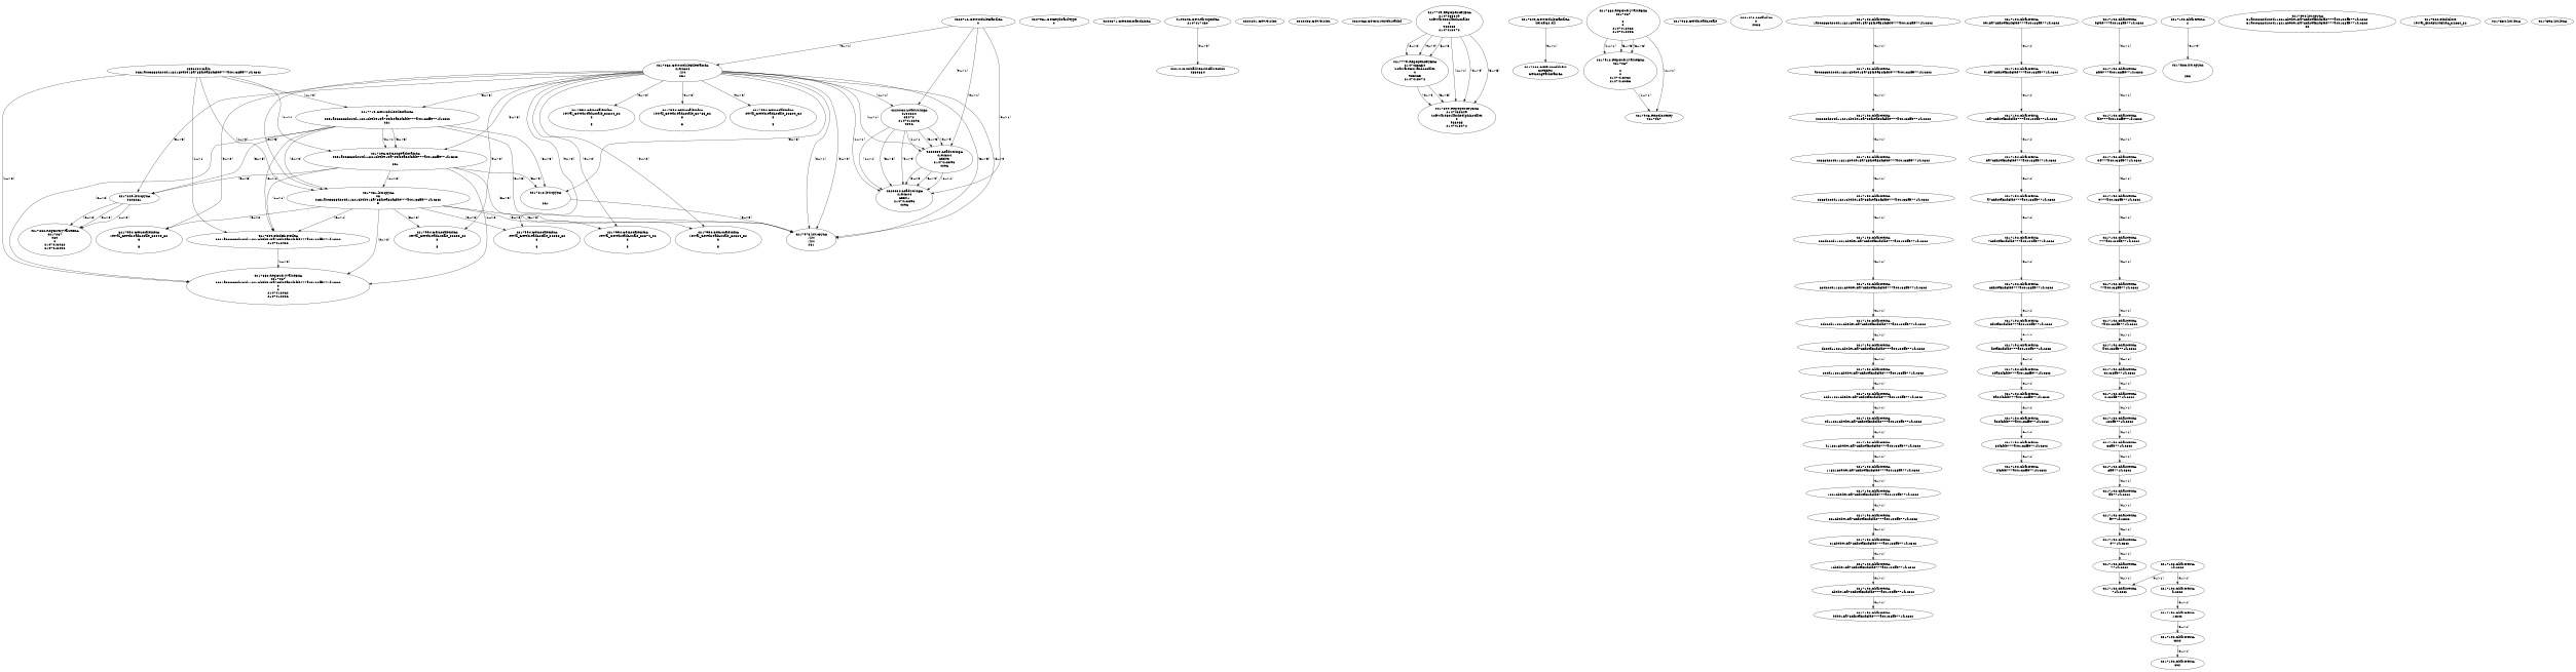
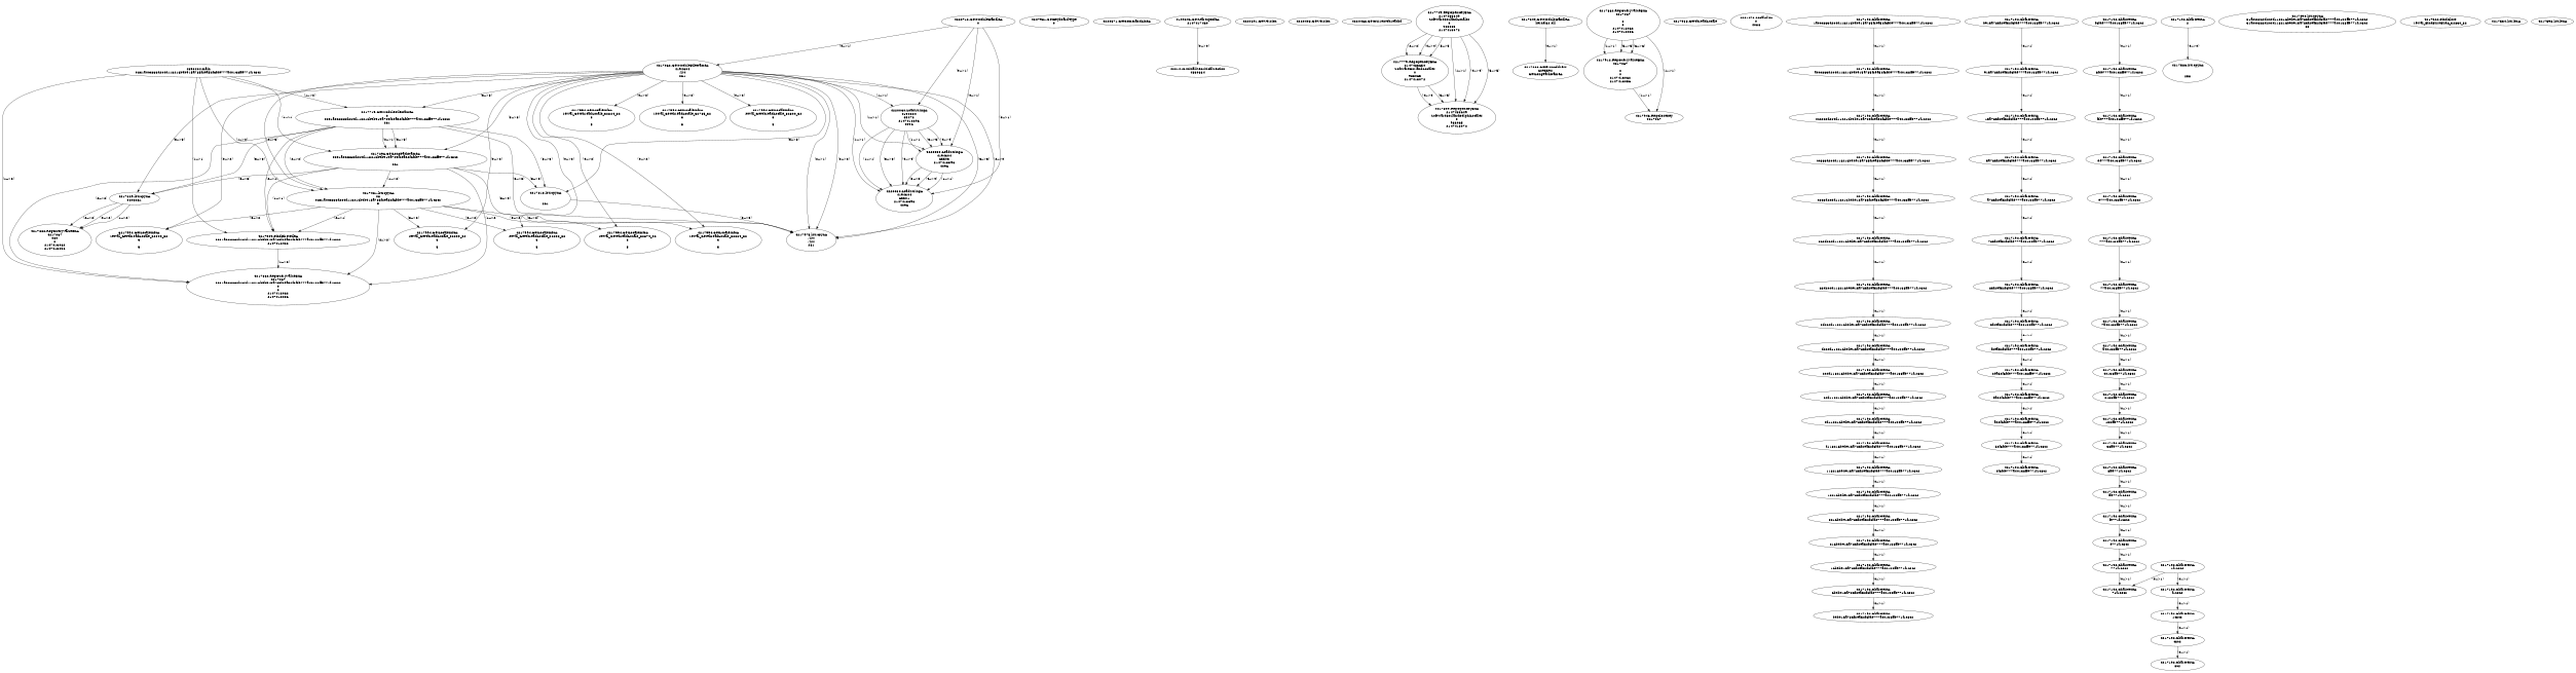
  digraph {
    n1 [label="4690404.main\n0831a0cc863d2c4d118216b9b915a785f2ea52f6fde777a40138ffe771f1c8c2"]
    n2 [label="4217719.GetModuleFileNameA\n0\n0831a0cc863d2c4d118216b9b915a785f2ea52f6fde777a40138ffe771f1c8c2\n261"]
    n3 [label="4217296.GetLongPathNameA\n0831a0cc863d2c4d118216b9b915a785f2ea52f6fde777a40138ffe771f1c8c2\n\n261"]
    n4 [label="4217431.lstrcpynA\n08\n0831a0cc863d2c4d118216b9b915a785f2ea52f6fde777a40138ffe771f1c8c2\n3"]
    n5 [label="4217509.FindFirstFileA\n0831a0cc863d2c4d118216b9b915a785f2ea52f6fde777a40138ffe771f1c8c2\n2147412422"]
    n6 [label="4217882.RegQueryValueExA\n4217067\n0831a0cc863d2c4d118216b9b915a785f2ea52f6fde777a40138ffe771f1c8c2\n0\n0\n2147413062\n2147413056"]
    n7 [label="4217318.lstrcpynA\n\n\n261"]
    n8 [label="4217975.lstrcpynA\n.ZM\n.ZM\n261"]
    n9 [label="4217639.lstrcpynA\n0808261"]
    n10 [label="6217994.GetLocaleInfoA\nretval_GetThreadLocale_32845_32\n3\n\n5"]
    n11 [label="4217994.GetLocaleInfoA\nretval_GetThreadLocale_32855_32\n3\n\n5"]
    n12 [label="4217994.GetLocaleInfoA\nretval_GetThreadLocale_32838_32\n3\n\n5"]
    n13 [label="4217994.GetLocaleInfoA\nretval_GetThreadLocale_32874_32\n3\n\n5"]
    n14 [label="4217994.GetLocaleInfoA\nretval_GetThreadLocale_32864_32\n3\n\n5"]
    n15 [label="4220712.GetModuleHandleA\n0"]
    n16 [label="4217062.GetModuleFileNameA\n4194304\n.ZM\n261"]
    n17 [label="4220030.LoadStringA\n4194304\n65472\n2147413396\n4096"]
    n18 [label="4220030.LoadStringA\n4194304\n65503\n2147413396\n4096"]
    n19 [label="4220030.LoadStringA\n4194304\n65501\n2147413396\n4096"]
    n20 [label="4217994.GetLocaleInfoA\nretval_GetThreadLocale_32824_32\n3\n\n5"]
    n21 [label="4217994.GetLocaleInfoA\nretval_GetThreadLocale_32785_32\n3\n\n5"]
    n22 [label="4217994.GetLocaleInfoA\nretval_GetThreadLocale_32800_32\n3\n\n5"]
    n23 [label="4207981.GetKeyboardType\n0"]
    n24 [label="4220371.GetCommandLineA\n"]
    n25 [label="4199246.GetStartupInfoA\n2147417460"]
    n26 [label="4201415.InitializeCriticalSection\n4830664"]
    n27 [label="4220391.GetVersion\n"]
    n28 [label="4220408.GetVersion\n"]
    n29 [label="4220468.GetCurrentThreadId\n"]
    n30 [label="4217882.RegQueryValueExA\n4217067\n080\n0\n2147413062\n2147413056"]
    n31 [label="4217749.RegOpenKeyExA\n2147483649\nSoftware\Borland\Locales\n0\n983065\n2147413072"]
    n32 [label="4217779.RegOpenKeyExA\n2147483650\nSoftware\Borland\Locales\n0\n983065\n2147413072"]
    n33 [label="4217809.RegOpenKeyExA\n2147483649\nSoftware\Borland\Delphi\Locales\n0\n983065\n2147413072"]
    n34 [label="4217249.GetModuleHandleA\nkernel32.dll"]
    n35 [label="4217266.GetProcAddress\n6295592\nGetLongPathNameA"]
    n36 [label="4217882.RegQueryValueExA\n4217067\n\n0\n0\n2147413062\n2147413056"]
    n37 [label="4217912.RegQueryValueExA\n4217067\n\n0\n0\n2147413062\n2147413056"]
    n38 [label="4217946.RegCloseKey\n4217067"]
    n39 [label="4217988.GetThreadLocale\n"]
    n40 [label="4201476.LocalAlloc\n0\n4088"]
    n41 [label="4217192.CharNextA\n1a0cc863d2c4d118216b9b915a785f2ea52f6fde777a40138ffe771f1c8c2"]
    n42 [label="4217192.CharNextA\na0cc863d2c4d118216b9b915a785f2ea52f6fde777a40138ffe771f1c8c2"]
    n43 [label="4217192.CharNextA\n0cc863d2c4d118216b9b915a785f2ea52f6fde777a40138ffe771f1c8c2"]
    n44 [label="4217192.CharNextA\ncc863d2c4d118216b9b915a785f2ea52f6fde777a40138ffe771f1c8c2"]
    n45 [label="4217192.CharNextA\nc863d2c4d118216b9b915a785f2ea52f6fde777a40138ffe771f1c8c2"]
    n46 [label="4217192.CharNextA\n863d2c4d118216b9b915a785f2ea52f6fde777a40138ffe771f1c8c2"]
    n47 [label="4217192.CharNextA\n63d2c4d118216b9b915a785f2ea52f6fde777a40138ffe771f1c8c2"]
    n48 [label="4217192.CharNextA\n3d2c4d118216b9b915a785f2ea52f6fde777a40138ffe771f1c8c2"]
    n49 [label="4217192.CharNextA\nd2c4d118216b9b915a785f2ea52f6fde777a40138ffe771f1c8c2"]
    n50 [label="4217192.CharNextA\n2c4d118216b9b915a785f2ea52f6fde777a40138ffe771f1c8c2"]
    n51 [label="4217192.CharNextA\nc4d118216b9b915a785f2ea52f6fde777a40138ffe771f1c8c2"]
    n52 [label="4217192.CharNextA\n4d118216b9b915a785f2ea52f6fde777a40138ffe771f1c8c2"]
    n53 [label="4217192.CharNextA\nd118216b9b915a785f2ea52f6fde777a40138ffe771f1c8c2"]
    n54 [label="4217192.CharNextA\n118216b9b915a785f2ea52f6fde777a40138ffe771f1c8c2"]
    n55 [label="4217192.CharNextA\n18216b9b915a785f2ea52f6fde777a40138ffe771f1c8c2"]
    n56 [label="4217192.CharNextA\n8216b9b915a785f2ea52f6fde777a40138ffe771f1c8c2"]
    n57 [label="4217192.CharNextA\n216b9b915a785f2ea52f6fde777a40138ffe771f1c8c2"]
    n58 [label="4217192.CharNextA\n16b9b915a785f2ea52f6fde777a40138ffe771f1c8c2"]
    n59 [label="4217192.CharNextA\n6b9b915a785f2ea52f6fde777a40138ffe771f1c8c2"]
    n60 [label="4217192.CharNextA\nb9b915a785f2ea52f6fde777a40138ffe771f1c8c2"]
    n61 [label="4217192.CharNextA\nb915a785f2ea52f6fde777a40138ffe771f1c8c2"]
    n62 [label="4217192.CharNextA\n915a785f2ea52f6fde777a40138ffe771f1c8c2"]
    n63 [label="4217192.CharNextA\n15a785f2ea52f6fde777a40138ffe771f1c8c2"]
    n64 [label="4217192.CharNextA\n5a785f2ea52f6fde777a40138ffe771f1c8c2"]
    n65 [label="4217192.CharNextA\na785f2ea52f6fde777a40138ffe771f1c8c2"]
    n66 [label="4217192.CharNextA\n785f2ea52f6fde777a40138ffe771f1c8c2"]
    n67 [label="4217192.CharNextA\n85f2ea52f6fde777a40138ffe771f1c8c2"]
    n68 [label="4217192.CharNextA\n5f2ea52f6fde777a40138ffe771f1c8c2"]
    n69 [label="4217192.CharNextA\nf2ea52f6fde777a40138ffe771f1c8c2"]
    n70 [label="4217192.CharNextA\n2ea52f6fde777a40138ffe771f1c8c2"]
    n71 [label="4217192.CharNextA\nea52f6fde777a40138ffe771f1c8c2"]
    n72 [label="4217192.CharNextA\na52f6fde777a40138ffe771f1c8c2"]
    n73 [label="4217192.CharNextA\n52f6fde777a40138ffe771f1c8c2"]
    n74 [label="4217192.CharNextA\n2f6fde777a40138ffe771f1c8c2"]
    n75 [label="4217192.CharNextA\nf6fde777a40138ffe771f1c8c2"]
    n76 [label="4217192.CharNextA\n6fde777a40138ffe771f1c8c2"]
    n77 [label="4217192.CharNextA\nfde777a40138ffe771f1c8c2"]
    n78 [label="4217192.CharNextA\nde777a40138ffe771f1c8c2"]
    n79 [label="4217192.CharNextA\ne777a40138ffe771f1c8c2"]
    n80 [label="4217192.CharNextA\n777a40138ffe771f1c8c2"]
    n81 [label="4217192.CharNextA\n77a40138ffe771f1c8c2"]
    n82 [label="4217192.CharNextA\n7a40138ffe771f1c8c2"]
    n83 [label="4217192.CharNextA\na40138ffe771f1c8c2"]
    n84 [label="4217192.CharNextA\n40138ffe771f1c8c2"]
    n85 [label="4217192.CharNextA\n0138ffe771f1c8c2"]
    n86 [label="4217192.CharNextA\n138ffe771f1c8c2"]
    n87 [label="4217192.CharNextA\n38ffe771f1c8c2"]
    n88 [label="4217192.CharNextA\n8ffe771f1c8c2"]
    n89 [label="4217192.CharNextA\nffe771f1c8c2"]
    n90 [label="4217192.CharNextA\nfe771f1c8c2"]
    n91 [label="4217192.CharNextA\ne771f1c8c2"]
    n92 [label="4217192.CharNextA\n771f1c8c2"]
    n93 [label="4217192.CharNextA\n71f1c8c2"]
    n94 [label="4217192.CharNextA\n1f1c8c2"]
    n95 [label="4217192.CharNextA\nf1c8c2"]
    n96 [label="4217192.CharNextA\n1c8c2"]
    n97 [label="4217192.CharNextA\nc8c2"]
    n98 [label="4217192.CharNextA\n8c2"]
    n99 [label="4217192.CharNextA\n2"]
    n100 [label="4217586.lstrcpynA\n\n\n258"]
    n101 [label="4217490.lstrcpynA\n31a0cc863d2c4d118216b9b915a785f2ea52f6fde777a40138ffe771f1c8c2\n31a0cc863d2c4d118216b9b915a785f2ea52f6fde777a40138ffe771f1c8c2\n63"]
    n102 [label="4217522.FindClose\nretval_FindFirstFileA_32830_32"]
    n103 [label="4217534.lstrlenA\n"]
    n104 [label="4217598.lstrlenA\n"]
    n1 -> n2 [label="(1-->2)"]
    n1 -> n3 [label="(1-->1)"]
    n1 -> n4 [label="(1-->2)"]
    n1 -> n5 [label="(1-->1)"]
    n1 -> n6 [label="(1-->2)"]
    n2 -> n3 [label="(2-->1)"]
    n2 -> n3 [label="(3-->3)"]
    n2 -> n4 [label="(2-->2)"]
    n2 -> n5 [label="(2-->1)"]
    n2 -> n6 [label="(2-->2)"]
    n2 -> n7 [label="(3-->3)"]
    n2 -> n8 [label="(3-->3)"]
    n2 -> n9 [label="(3-->3)"]
    n3 -> n4 [label="(1-->2)"]
    n3 -> n5 [label="(1-->1)"]
    n3 -> n6 [label="(1-->2)"]
    n3 -> n7 [label="(3-->3)"]
    n3 -> n8 [label="(3-->3)"]
    n3 -> n9 [label="(3-->3)"]
    n4 -> n5 [label="(2-->1)"]
    n4 -> n6 [label="(2-->2)"]
    n4 -> n10 [label="(3-->2)"]
    n4 -> n11 [label="(3-->2)"]
    n4 -> n12 [label="(3-->2)"]
    n4 -> n13 [label="(3-->2)"]
    n4 -> n14 [label="(3-->2)"]
    n5 -> n6 [label="(1-->2)"]
    n7 -> n8 [label="(3-->3)"]
    n9 -> n30 [label="(1-->2)"]
    n9 -> n30 [label="(2-->2)"]
    n9 -> n30 [label="(0-->2)"]
    n15 -> n16 [label="(0-->1)"]
    n15 -> n17 [label="(0-->1)"]
    n15 -> n18 [label="(0-->1)"]
    n15 -> n19 [label="(0-->1)"]
    n16 -> n2 [label="(3-->3)"]
    n16 -> n3 [label="(3-->3)"]
    n16 -> n4 [label="(0-->3)"]
    n16 -> n7 [label="(3-->3)"]
    n16 -> n8 [label="(2-->1)"]
    n16 -> n8 [label="(2-->2)"]
    n16 -> n8 [label="(3-->3)"]
    n16 -> n8 [label="(2-->0)"]
    n16 -> n9 [label="(3-->3)"]
    n16 -> n10 [label="(0-->2)"]
    n16 -> n11 [label="(0-->2)"]
    n16 -> n12 [label="(0-->2)"]
    n16 -> n13 [label="(0-->2)"]
    n16 -> n14 [label="(0-->2)"]
    n16 -> n17 [label="(1-->1)"]
    n16 -> n18 [label="(1-->1)"]
    n16 -> n19 [label="(1-->1)"]
    n16 -> n20 [label="(0-->2)"]
    n16 -> n21 [label="(0-->2)"]
    n16 -> n22 [label="(0-->2)"]
    n17 -> n18 [label="(1-->1)"]
    n17 -> n18 [label="(3-->3)"]
    n17 -> n18 [label="(4-->4)"]
    n17 -> n19 [label="(1-->1)"]
    n17 -> n19 [label="(3-->3)"]
    n17 -> n19 [label="(4-->4)"]
    n18 -> n19 [label="(1-->1)"]
    n18 -> n19 [label="(3-->3)"]
    n18 -> n19 [label="(4-->4)"]
    n25 -> n26 [label="(0-->0)"]
    n31 -> n32 [label="(2-->2)"]
    n31 -> n32 [label="(4-->4)"]
    n31 -> n32 [label="(5-->5)"]
    n31 -> n33 [label="(1-->1)"]
    n31 -> n33 [label="(4-->4)"]
    n31 -> n33 [label="(5-->5)"]
    n32 -> n33 [label="(4-->4)"]
    n32 -> n33 [label="(5-->5)"]
    n34 -> n35 [label="(0-->1)"]
    n36 -> n37 [label="(1-->1)"]
    n36 -> n37 [label="(5-->5)"]
    n36 -> n37 [label="(6-->6)"]
    n36 -> n38 [label="(1-->1)"]
    n37 -> n38 [label="(1-->1)"]
    n41 -> n42 [label="(0-->1)"]
    n42 -> n43 [label="(0-->1)"]
    n43 -> n44 [label="(0-->1)"]
    n44 -> n45 [label="(0-->1)"]
    n45 -> n46 [label="(0-->1)"]
    n46 -> n47 [label="(0-->1)"]
    n47 -> n48 [label="(0-->1)"]
    n48 -> n49 [label="(0-->1)"]
    n49 -> n50 [label="(0-->1)"]
    n50 -> n51 [label="(0-->1)"]
    n51 -> n52 [label="(0-->1)"]
    n52 -> n53 [label="(0-->1)"]
    n53 -> n54 [label="(0-->1)"]
    n54 -> n55 [label="(0-->1)"]
    n55 -> n56 [label="(0-->1)"]
    n56 -> n57 [label="(0-->1)"]
    n57 -> n58 [label="(0-->1)"]
    n58 -> n59 [label="(0-->1)"]
    n59 -> n60 [label="(0-->1)"]
    n61 -> n62 [label="(0-->1)"]
    n62 -> n63 [label="(0-->1)"]
    n63 -> n64 [label="(0-->1)"]
    n64 -> n65 [label="(0-->1)"]
    n65 -> n66 [label="(0-->1)"]
    n66 -> n67 [label="(0-->1)"]
    n67 -> n68 [label="(0-->1)"]
    n68 -> n69 [label="(0-->1)"]
    n69 -> n70 [label="(0-->1)"]
    n70 -> n71 [label="(0-->1)"]
    n71 -> n72 [label="(0-->1)"]
    n72 -> n73 [label="(0-->1)"]
    n73 -> n74 [label="(0-->1)"]
    n75 -> n76 [label="(0-->1)"]
    n76 -> n77 [label="(0-->1)"]
    n77 -> n78 [label="(0-->1)"]
    n78 -> n79 [label="(0-->1)"]
-   n79 -> n80 [label="(0-->1)"]
    n80 -> n81 [label="(0-->1)"]
    n81 -> n82 [label="(0-->1)"]
    n82 -> n83 [label="(0-->1)"]
    n83 -> n84 [label="(0-->1)"]
    n84 -> n85 [label="(0-->1)"]
    n85 -> n86 [label="(0-->1)"]
    n86 -> n87 [label="(0-->1)"]
-   n87 -> n88 [label="(0-->1)"]
    n88 -> n89 [label="(0-->1)"]
    n89 -> n90 [label="(0-->1)"]
    n90 -> n91 [label="(0-->1)"]
    n91 -> n92 [label="(0-->1)"]
    n92 -> n93 [label="(0-->1)"]
    n94 -> n93 [label="(0-->1)"]
    n94 -> n95 [label="(0-->1)"]
    n95 -> n96 [label="(0-->1)"]
    n96 -> n97 [label="(0-->1)"]
    n97 -> n98 [label="(0-->1)"]
    n99 -> n100 [label="(0-->0)"]
  }
